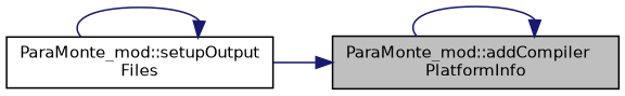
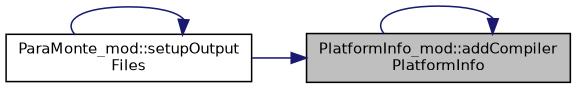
  digraph {
    rankdir=RL
    node [color=black fontname=Helvetica fontsize=10 shape=record style=filled]
    edge [color=midnightblue dir=back fontname=Helvetica fontsize=10 labelfontname=Helvetica labelfontsize=10 style=solid]
-   n1 [fillcolor=grey75 fontcolor=black height=0.2 label="ParaMonte_mod::addCompiler\lPlatformInfo" width=0.4]
+   n1 [fillcolor=grey75 fontcolor=black height=0.2 label="PlatformInfo_mod::addCompiler\lPlatformInfo" width=0.4]
    n2 [fillcolor=white height=0.2 label="ParaMonte_mod::setupOutput\lFiles" width=0.4]
    n1 -> n1
    n1 -> n2
    n2 -> n2
  }
